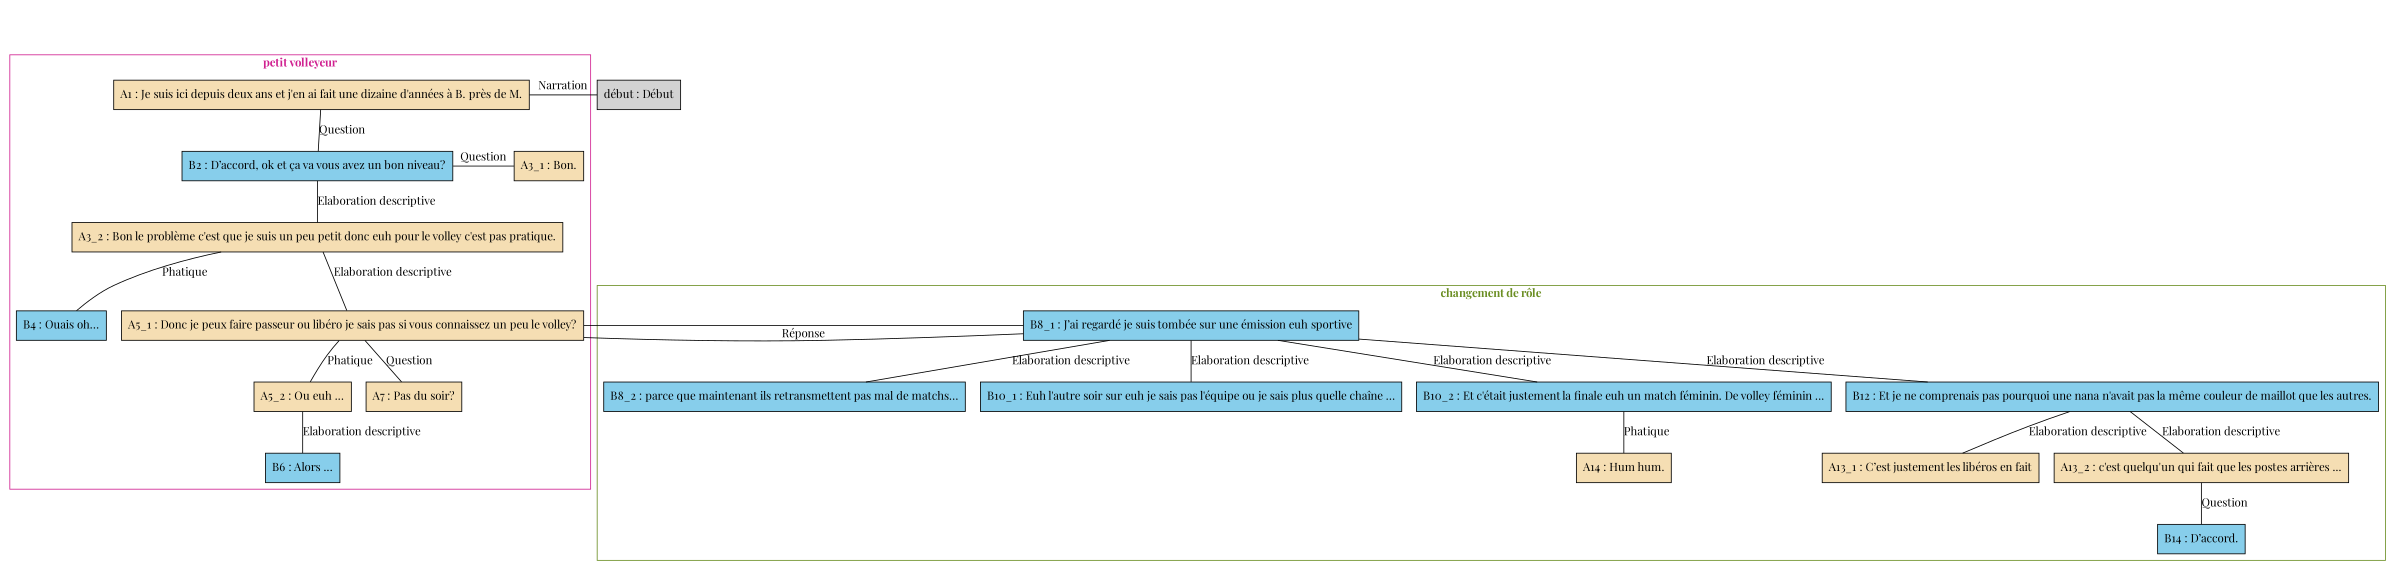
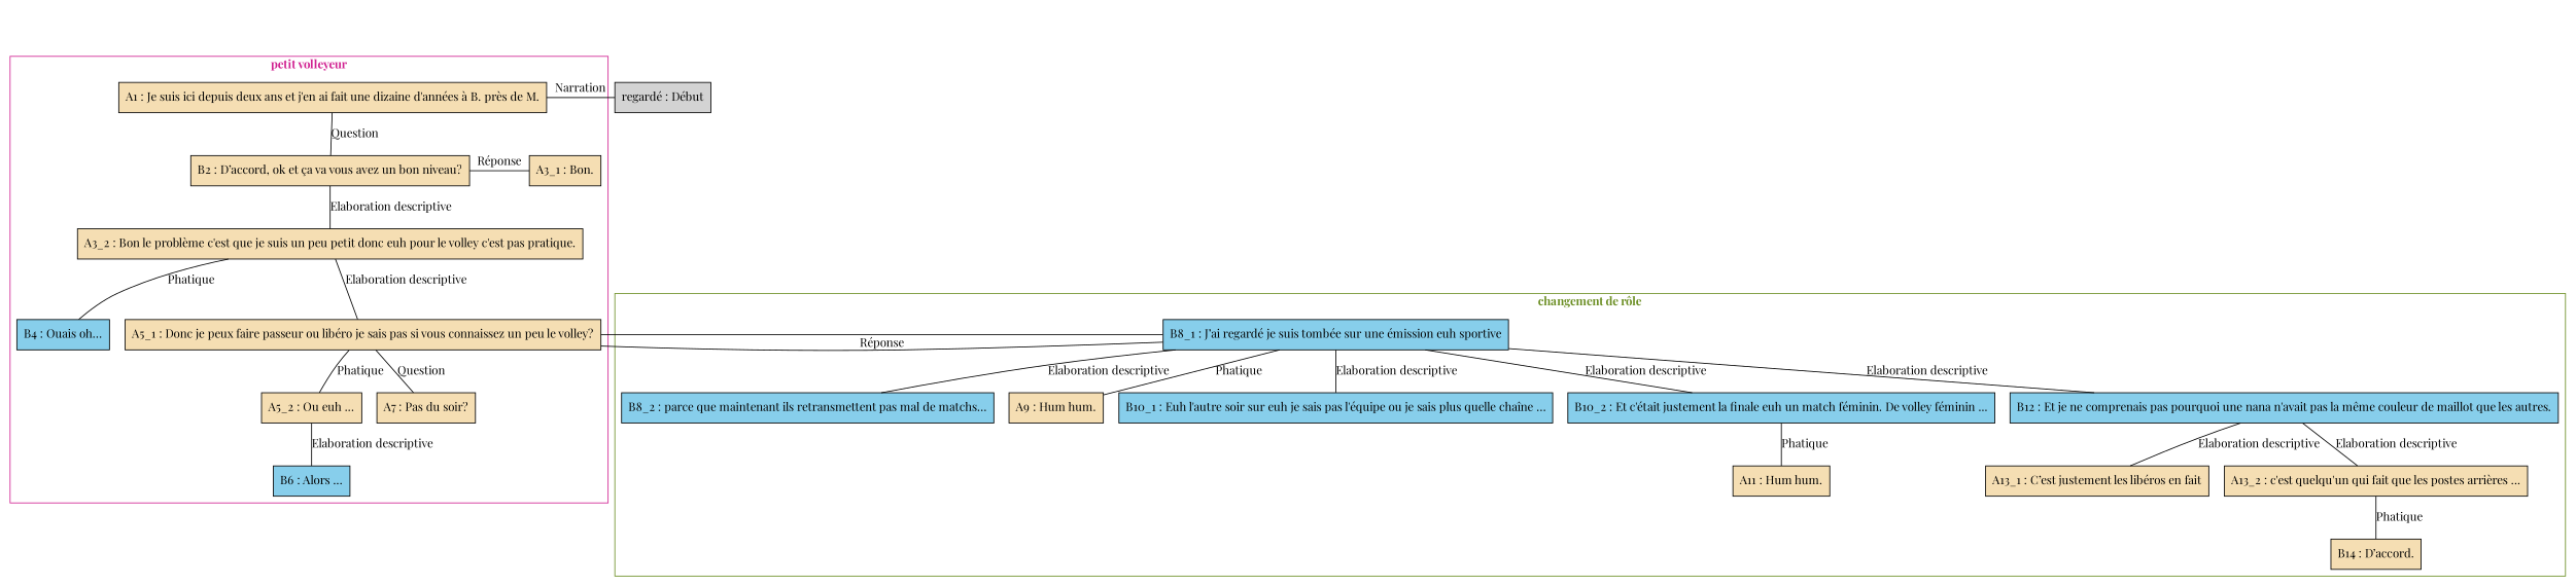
  digraph {
    fontname="Playfair Display"
    newrank=true
    node [fillcolor=wheat fontname="Playfair Display" shape=box style=filled]
    edge [dir=none fontname="Playfair Display" weight=2]
    n1 [label="A1 : Je suis ici depuis deux ans et j'en ai fait une dizaine d'années à B. près de M."]
-   n2 [fillcolor=skyblue label="B2 : D’accord, ok et ça va vous avez un bon niveau?"]
+   n2 [label="B2 : D’accord, ok et ça va vous avez un bon niveau?"]
    n3 [label="A3_1 : Bon."]
    n4 [label="A3_2 : Bon le problème c'est que je suis un peu petit donc euh pour le volley c'est pas pratique."]
    n5 [fillcolor=skyblue label="B4 : Ouais oh…"]
    n6 [label="A5_1 : Donc je peux faire passeur ou libéro je sais pas si vous connaissez un peu le volley?"]
    n7 [label="A5_2 : Ou euh ..."]
    n8 [fillcolor=skyblue label="B6 : Alors ..."]
    n9 [label="A7 : Pas du soir?"]
    n10 [fillcolor=skyblue label="B8_1 : J’ai regardé je suis tombée sur une émission euh sportive"]
    n11 [fillcolor=skyblue label="B8_2 : parce que maintenant ils retransmettent pas mal de matchs…"]
+   n12 [label="A9 : Hum hum."]
    n13 [fillcolor=skyblue label="B10_1 : Euh l'autre soir sur euh je sais pas l'équipe ou je sais plus quelle chaîne …"]
    n14 [fillcolor=skyblue label="B10_2 : Et c'était justement la finale euh un match féminin. De volley féminin ..."]
-   n15 [label="A14 : Hum hum."]
+   n15 [label="A11 : Hum hum."]
    n16 [fillcolor=skyblue label="B12 : Et je ne comprenais pas pourquoi une nana n'avait pas la même couleur de maillot que les autres."]
    n17 [label="A13_1 : C’est justement les libéros en fait"]
    n18 [label="A13_2 : c'est quelqu'un qui fait que les postes arrières ..."]
-   n19 [fillcolor=skyblue label="B14 : D’accord."]
+   n19 [label="B14 : D’accord."]
    zero [style=invis fillcolor=""]
-   n21 [label="début : Début" fillcolor=""]
+   n21 [label="regardé : Début" fillcolor=""]
    subgraph cluster_1 {
      color=violetred
      fontcolor=violetred
      label=<<B>petit volleyeur</B>>
      n1
      n2
      n3
      n4
      n5
      n6
      n7
      n8
      n9
    }
    subgraph cluster_2 {
      color=olivedrab
      fontcolor=olivedrab
      label=<<B>changement de rôle</B>>
      n10
      n11
+     n12
      n13
      n14
      n15
      n16
      n17
      n18
      n19
    }
    n1 -> n2 [label=Question]
    n1 -> n3 [style=invis weight=1 dir=""]
-   n2 -> n3 [constraint=false label=Question weight=""]
+   n2 -> n3 [constraint=false label="Réponse" weight=""]
    n2 -> n4 [label="Elaboration descriptive"]
    n4 -> n5 [label=Phatique]
    n4 -> n6 [label="Elaboration descriptive"]
    n4 -> n10 [style=invis weight=1 dir=""]
    n6 -> n7 [label=Phatique]
    n6 -> n9 [label=Question]
    n6 -> n10 [constraint=false label="Réponse" weight=""]
    n7 -> n8 [label="Elaboration descriptive"]
    n10 -> n11 [label="Elaboration descriptive"]
+   n10 -> n12 [label=Phatique]
    n10 -> n13 [label="Elaboration descriptive"]
    n10 -> n14 [label="Elaboration descriptive"]
    n10 -> n16 [label="Elaboration descriptive"]
    n14 -> n15 [label=Phatique]
    n16 -> n17 [label="Elaboration descriptive"]
    n16 -> n18 [label="Elaboration descriptive"]
-   n18 -> n19 [label=Question]
+   n18 -> n19 [label=Phatique]
    zero -> n1 [style=invis weight=1 dir=""]
    zero -> n21 [style=invis dir="" weight=""]
    n21 -> n1 [constraint=false label=Narration weight=""]
  }
